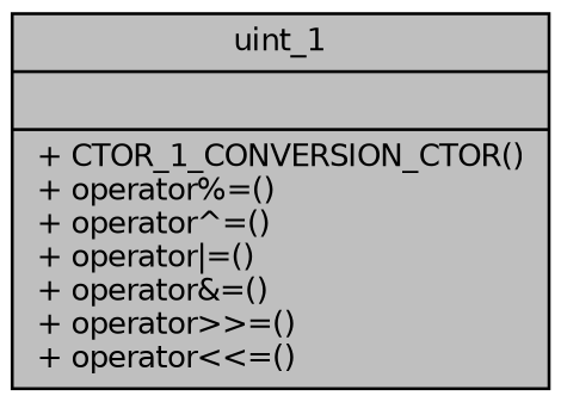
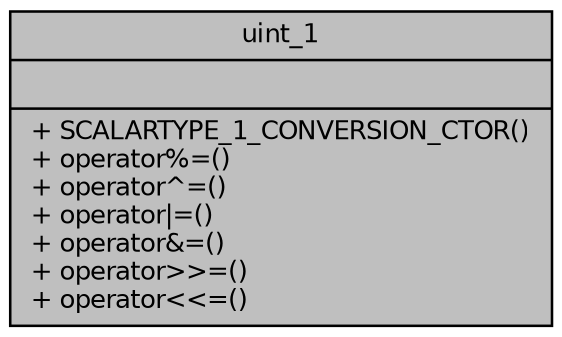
  digraph {
-   n1 [color=black fillcolor=grey75 fontcolor=black fontname=Helvetica fontsize=10 height=0.2 label="{uint_1\n||+ CTOR_1_CONVERSION_CTOR()\l+ operator%=()\l+ operator^=()\l+ operator\|=()\l+ operator&=()\l+ operator\>\>=()\l+ operator\<\<=()\l}" shape=record style=filled width=0.4]
+   n1 [color=black fillcolor=grey75 fontcolor=black fontname=Helvetica fontsize=10 height=0.2 label="{uint_1\n||+ SCALARTYPE_1_CONVERSION_CTOR()\l+ operator%=()\l+ operator^=()\l+ operator\|=()\l+ operator&=()\l+ operator\>\>=()\l+ operator\<\<=()\l}" shape=record style=filled width=0.4]
  }
